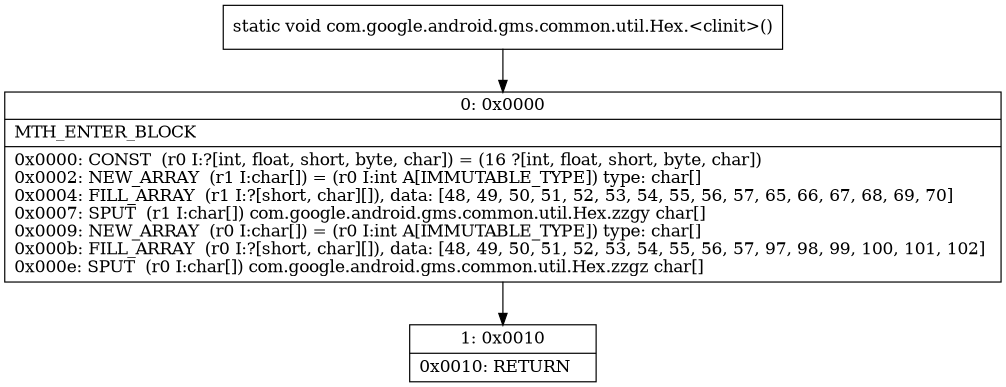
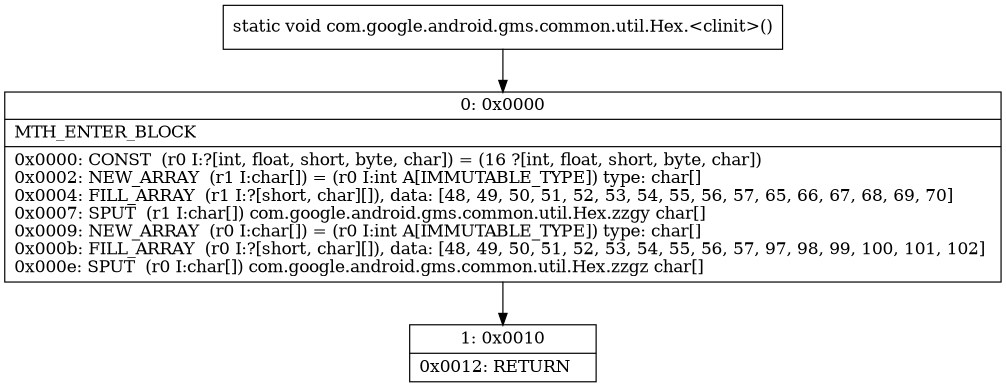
  digraph {
    node [shape=record]
    n1 [label="{0\:\ 0x0000|MTH_ENTER_BLOCK\l|0x0000: CONST  (r0 I:?[int, float, short, byte, char]) = (16 ?[int, float, short, byte, char]) \l0x0002: NEW_ARRAY  (r1 I:char[]) = (r0 I:int A[IMMUTABLE_TYPE]) type: char[] \l0x0004: FILL_ARRAY  (r1 I:?[short, char][]), data: [48, 49, 50, 51, 52, 53, 54, 55, 56, 57, 65, 66, 67, 68, 69, 70] \l0x0007: SPUT  (r1 I:char[]) com.google.android.gms.common.util.Hex.zzgy char[] \l0x0009: NEW_ARRAY  (r0 I:char[]) = (r0 I:int A[IMMUTABLE_TYPE]) type: char[] \l0x000b: FILL_ARRAY  (r0 I:?[short, char][]), data: [48, 49, 50, 51, 52, 53, 54, 55, 56, 57, 97, 98, 99, 100, 101, 102] \l0x000e: SPUT  (r0 I:char[]) com.google.android.gms.common.util.Hex.zzgz char[] \l}"]
-   n2 [label="{1\:\ 0x0010|0x0010: RETURN   \l}"]
+   n2 [label="{1\:\ 0x0010|0x0012: RETURN   \l}"]
    n3 [label="{static void com.google.android.gms.common.util.Hex.\<clinit\>() }"]
    n1 -> n2
    n3 -> n1
  }
